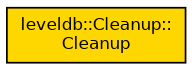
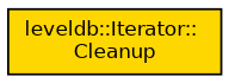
  digraph {
    rankdir=LR
-   n1 [color=black fillcolor=gold fontname=Helvetica fontsize=10 height=0.2 label="leveldb::Cleanup::\lCleanup" shape=record style=filled width=0.4]
+   n1 [color=black fillcolor=gold fontname=Helvetica fontsize=10 height=0.2 label="leveldb::Iterator::\lCleanup" shape=record style=filled width=0.4]
  }
